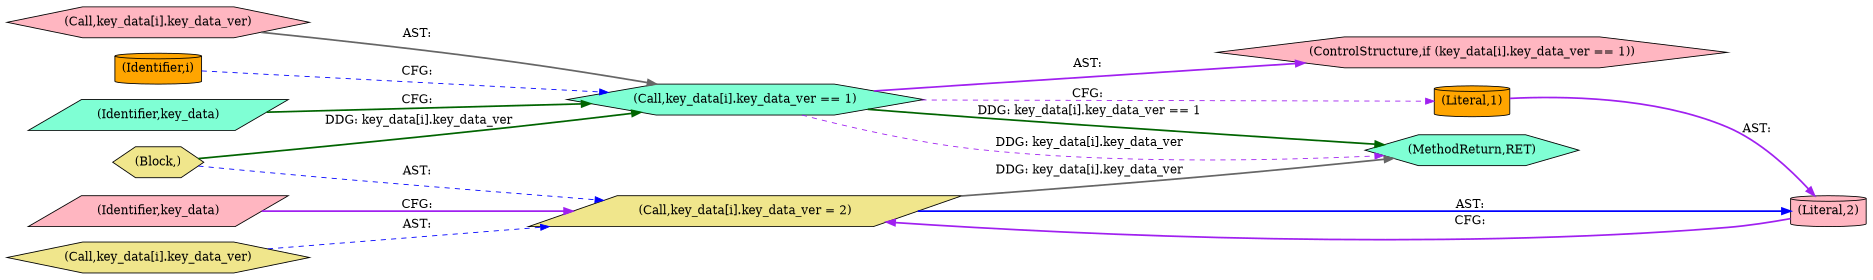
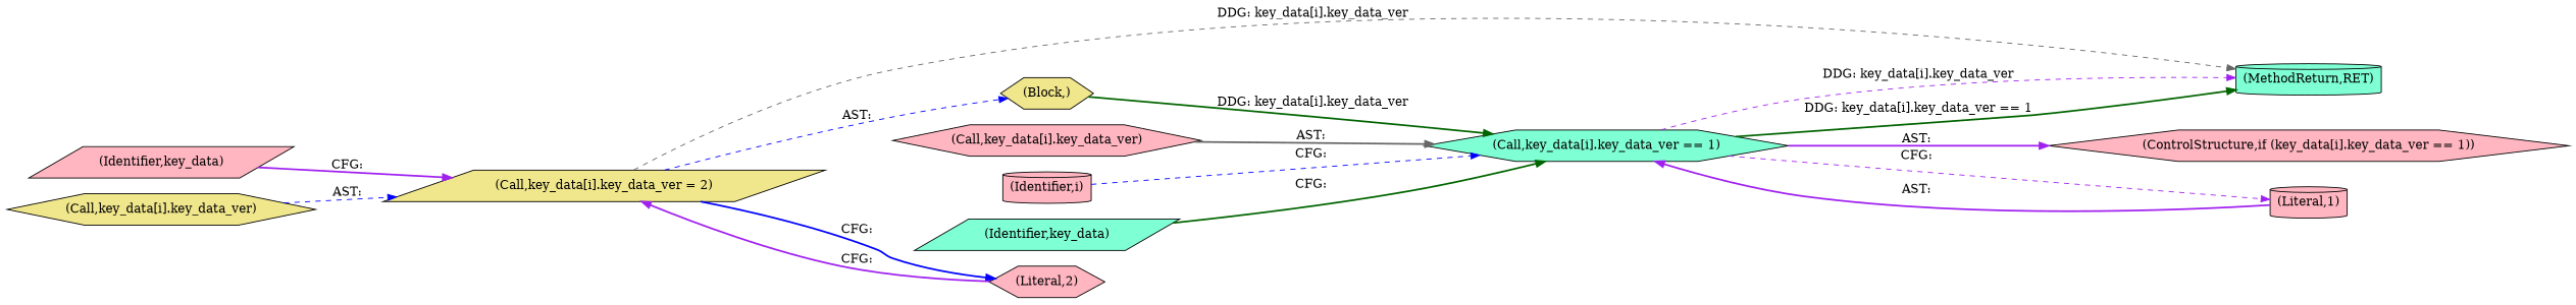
  digraph {
    rankdir=LR
    node [fillcolor=lightpink shape=hexagon style=filled]
    edge [color=purple style=bold]
    n1 [fillcolor=khaki label="(Call,key_data[i].key_data_ver = 2)" shape=parallelogram]
-   n2 [fillcolor=aquamarine label="(MethodReturn,RET)"]
-   n3 [label="(Literal,2)" shape=cylinder]
+   n2 [fillcolor=aquamarine label="(MethodReturn,RET)" shape=cylinder]
+   n3 [label="(Literal,2)"]
    n4 [fillcolor=khaki label="(Block,)"]
    n5 [fillcolor=aquamarine label="(Call,key_data[i].key_data_ver == 1)"]
    n6 [label="(ControlStructure,if (key_data[i].key_data_ver == 1))"]
-   n7 [fillcolor=orange label="(Literal,1)" shape=cylinder]
+   n7 [label="(Literal,1)" shape=cylinder]
    n8 [label="(Call,key_data[i].key_data_ver)"]
-   n9 [fillcolor=orange label="(Identifier,i)" shape=cylinder]
+   n9 [label="(Identifier,i)" shape=cylinder]
    n10 [fillcolor=aquamarine label="(Identifier,key_data)" shape=parallelogram]
    n11 [label="(Identifier,key_data)" shape=parallelogram]
    n12 [fillcolor=khaki label="(Call,key_data[i].key_data_ver)"]
-   n1 -> n2 [color=gray40 label="DDG: key_data[i].key_data_ver"]
-   n1 -> n3 [color=blue label="AST: "]
-   n4 -> n1 [color=blue label="AST: " style=dashed]
+   n1 -> n2 [color=gray40 label="DDG: key_data[i].key_data_ver" style=dashed]
+   n1 -> n3 [color=blue label="CFG: "]
+   n1 -> n4 [color=blue label="AST: " style=dashed]
    n3 -> n1 [label="CFG: "]
    n4 -> n5 [color=darkgreen label="DDG: key_data[i].key_data_ver"]
    n5 -> n2 [label="DDG: key_data[i].key_data_ver" style=dashed]
    n5 -> n2 [color=darkgreen label="DDG: key_data[i].key_data_ver == 1"]
    n5 -> n6 [label="AST: "]
    n5 -> n7 [label="CFG: " style=dashed]
-   n7 -> n3 [label="AST: "]
+   n7 -> n5 [label="AST: "]
    n8 -> n5 [color=gray40 label="AST: "]
    n9 -> n5 [color=blue label="CFG: " style=dashed]
    n10 -> n5 [color=darkgreen label="CFG: "]
    n11 -> n1 [label="CFG: "]
    n12 -> n1 [color=blue label="AST: " style=dashed]
  }
